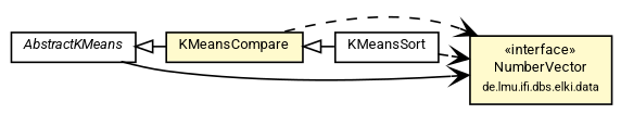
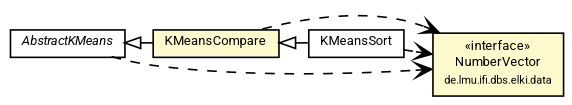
  digraph {
    nodesep=0.15
    rankdir=LR
    ranksep=0.25
    node [fontcolor=black fontname=Roboto fontsize=8 margin=0 shape=plaintext]
    edge [color=black fontname=Roboto fontsize=7 labelfontname=Roboto labelfontsize=7 weight=0 arrowhead=open style=dashed]
    n1 [height=0 label=<<table title="de.lmu.ifi.dbs.elki.algorithm.clustering.kmeans.AbstractKMeans" border="0" cellborder="1" cellspacing="0" cellpadding="2" href="AbstractKMeans.html" target="_parent"> 		<tr><td><table border="0" cellspacing="0" cellpadding="1"> 		<tr><td align="center" balign="center"> <font face="Roboto"><i>AbstractKMeans</i></font> </td></tr> 		</table></td></tr> 		</table>> width=0]
    n2 [height=0 label=<<table title="de.lmu.ifi.dbs.elki.algorithm.clustering.kmeans.KMeansCompare" border="0" cellborder="1" cellspacing="0" cellpadding="2" bgcolor="lemonChiffon" href="KMeansCompare.html" target="_parent"> 		<tr><td><table border="0" cellspacing="0" cellpadding="1"> 		<tr><td align="center" balign="center"> <font face="Roboto">KMeansCompare</font> </td></tr> 		</table></td></tr> 		</table>> width=0]
    n3 [height=0 label=<<table title="de.lmu.ifi.dbs.elki.data.NumberVector" border="0" cellborder="1" cellspacing="0" cellpadding="2" bgcolor="LemonChiffon" href="../../../data/NumberVector.html" target="_parent"> 		<tr><td><table border="0" cellspacing="0" cellpadding="1"> 		<tr><td align="center" balign="center"> &#171;interface&#187; </td></tr> 		<tr><td align="center" balign="center"> <font face="Roboto">NumberVector</font> </td></tr> 		<tr><td align="center" balign="center"> <font face="Roboto" point-size="7.0">de.lmu.ifi.dbs.elki.data</font> </td></tr> 		</table></td></tr> 		</table>> width=0]
    n4 [height=0 label=<<table title="de.lmu.ifi.dbs.elki.algorithm.clustering.kmeans.KMeansSort" border="0" cellborder="1" cellspacing="0" cellpadding="2" href="KMeansSort.html" target="_parent"> 		<tr><td><table border="0" cellspacing="0" cellpadding="1"> 		<tr><td align="center" balign="center"> <font face="Roboto">KMeansSort</font> </td></tr> 		</table></td></tr> 		</table>> width=0]
    n1 -> n2 [arrowtail=empty dir=back weight=10 arrowhead="" style=""]
-   n1 -> n3 [style=solid]
+   n1 -> n3
    n2 -> n3
    n2 -> n4 [arrowtail=empty dir=back weight=10 arrowhead="" style=""]
    n4 -> n3
  }
